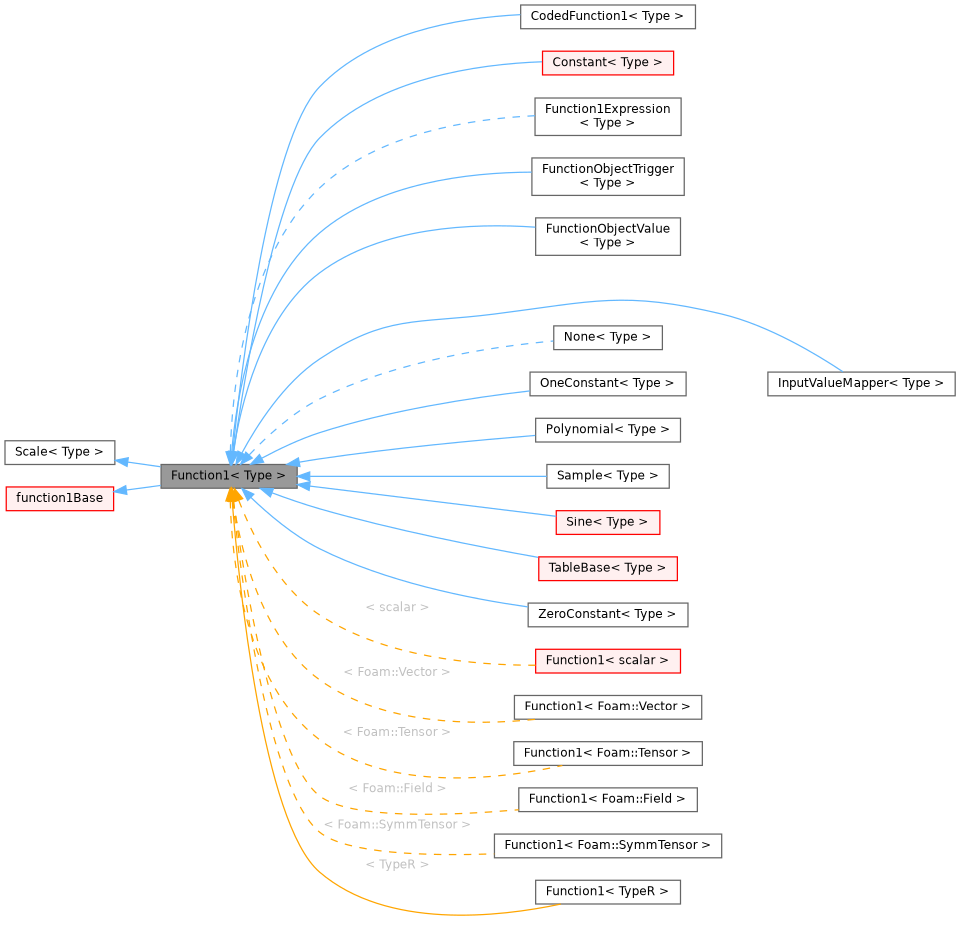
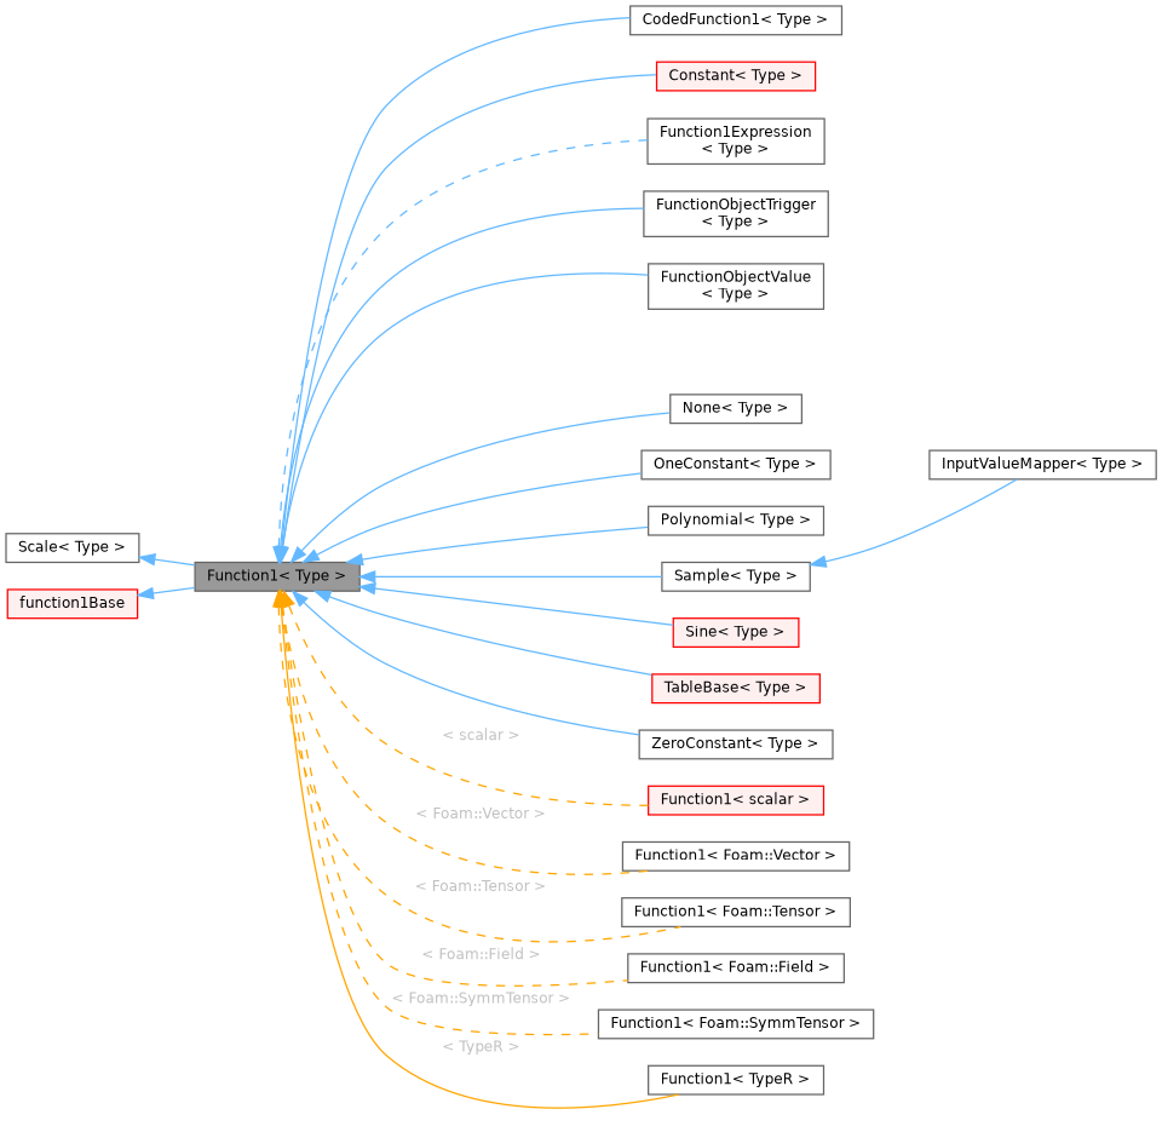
  digraph {
    rankdir=LR
    node [color=gray40 fillcolor=white fontname=Helvetica fontsize=10 shape=box style=filled]
    edge [color=steelblue1 dir=back fontname=Helvetica fontsize=10 labelfontname=Helvetica labelfontsize=10 style=solid]
    n1 [fillcolor=grey60 fontcolor=black height=0.2 label="Function1\< Type \>" width=0.4]
    n2 [height=0.2 label="CodedFunction1\< Type \>" width=0.4]
    n3 [color=red fillcolor="#FFF0F0" height=0.2 label="Constant\< Type \>" width=0.4]
    n4 [height=0.2 label="Function1Expression\l\< Type \>" width=0.4]
    n5 [height=0.2 label="FunctionObjectTrigger\l\< Type \>" width=0.4]
    n6 [height=0.2 label="FunctionObjectValue\l\< Type \>" width=0.4]
    n7 [height=0.2 label="InputValueMapper\< Type \>" width=0.4]
    n8 [height=0.2 label="None\< Type \>" width=0.4]
    n9 [height=0.2 label="OneConstant\< Type \>" width=0.4]
    n10 [height=0.2 label="Polynomial\< Type \>" width=0.4]
    n11 [height=0.2 label="Sample\< Type \>" width=0.4]
    n12 [color=red fillcolor="#FFF0F0" height=0.2 label="Sine\< Type \>" width=0.4]
    n13 [color=red fillcolor="#FFF0F0" height=0.2 label="TableBase\< Type \>" width=0.4]
    n14 [height=0.2 label="ZeroConstant\< Type \>" width=0.4]
    n15 [color=red fillcolor="#FFF0F0" height=0.2 label="Function1\< scalar \>" width=0.4]
    n16 [height=0.2 label="Function1\< Foam::Vector \>" width=0.4]
    n17 [height=0.2 label="Function1\< Foam::Tensor \>" width=0.4]
    n18 [height=0.2 label="Function1\< Foam::Field \>" width=0.4]
    n19 [height=0.2 label="Function1\< Foam::SymmTensor \>" width=0.4]
    n20 [height=0.2 label="Function1\< TypeR \>" width=0.4]
    n21 [height=0.2 label="Scale\< Type \>" width=0.4]
    n22 [color=red fillcolor="#FFF0F0" height=0.2 label=function1Base width=0.4]
    n1 -> n2
    n1 -> n3
    n1 -> n4 [style=dashed]
    n1 -> n5
    n1 -> n6
-   n1 -> n7
-   n1 -> n8 [style=dashed]
+   n11 -> n7
+   n1 -> n8
    n1 -> n9
    n1 -> n10
    n1 -> n11
    n1 -> n12
    n1 -> n13
    n1 -> n14
    n1 -> n15 [color=orange fontcolor=grey label=" \< scalar \>" style=dashed]
    n1 -> n16 [color=orange fontcolor=grey label=" \< Foam::Vector \>" style=dashed]
    n1 -> n17 [color=orange fontcolor=grey label=" \< Foam::Tensor \>" style=dashed]
    n1 -> n18 [color=orange fontcolor=grey label=" \< Foam::Field \>" style=dashed]
    n1 -> n19 [color=orange fontcolor=grey label=" \< Foam::SymmTensor \>" style=dashed]
    n1 -> n20 [color=orange fontcolor=grey label=" \< TypeR \>"]
    n21 -> n1
    n22 -> n1
  }
